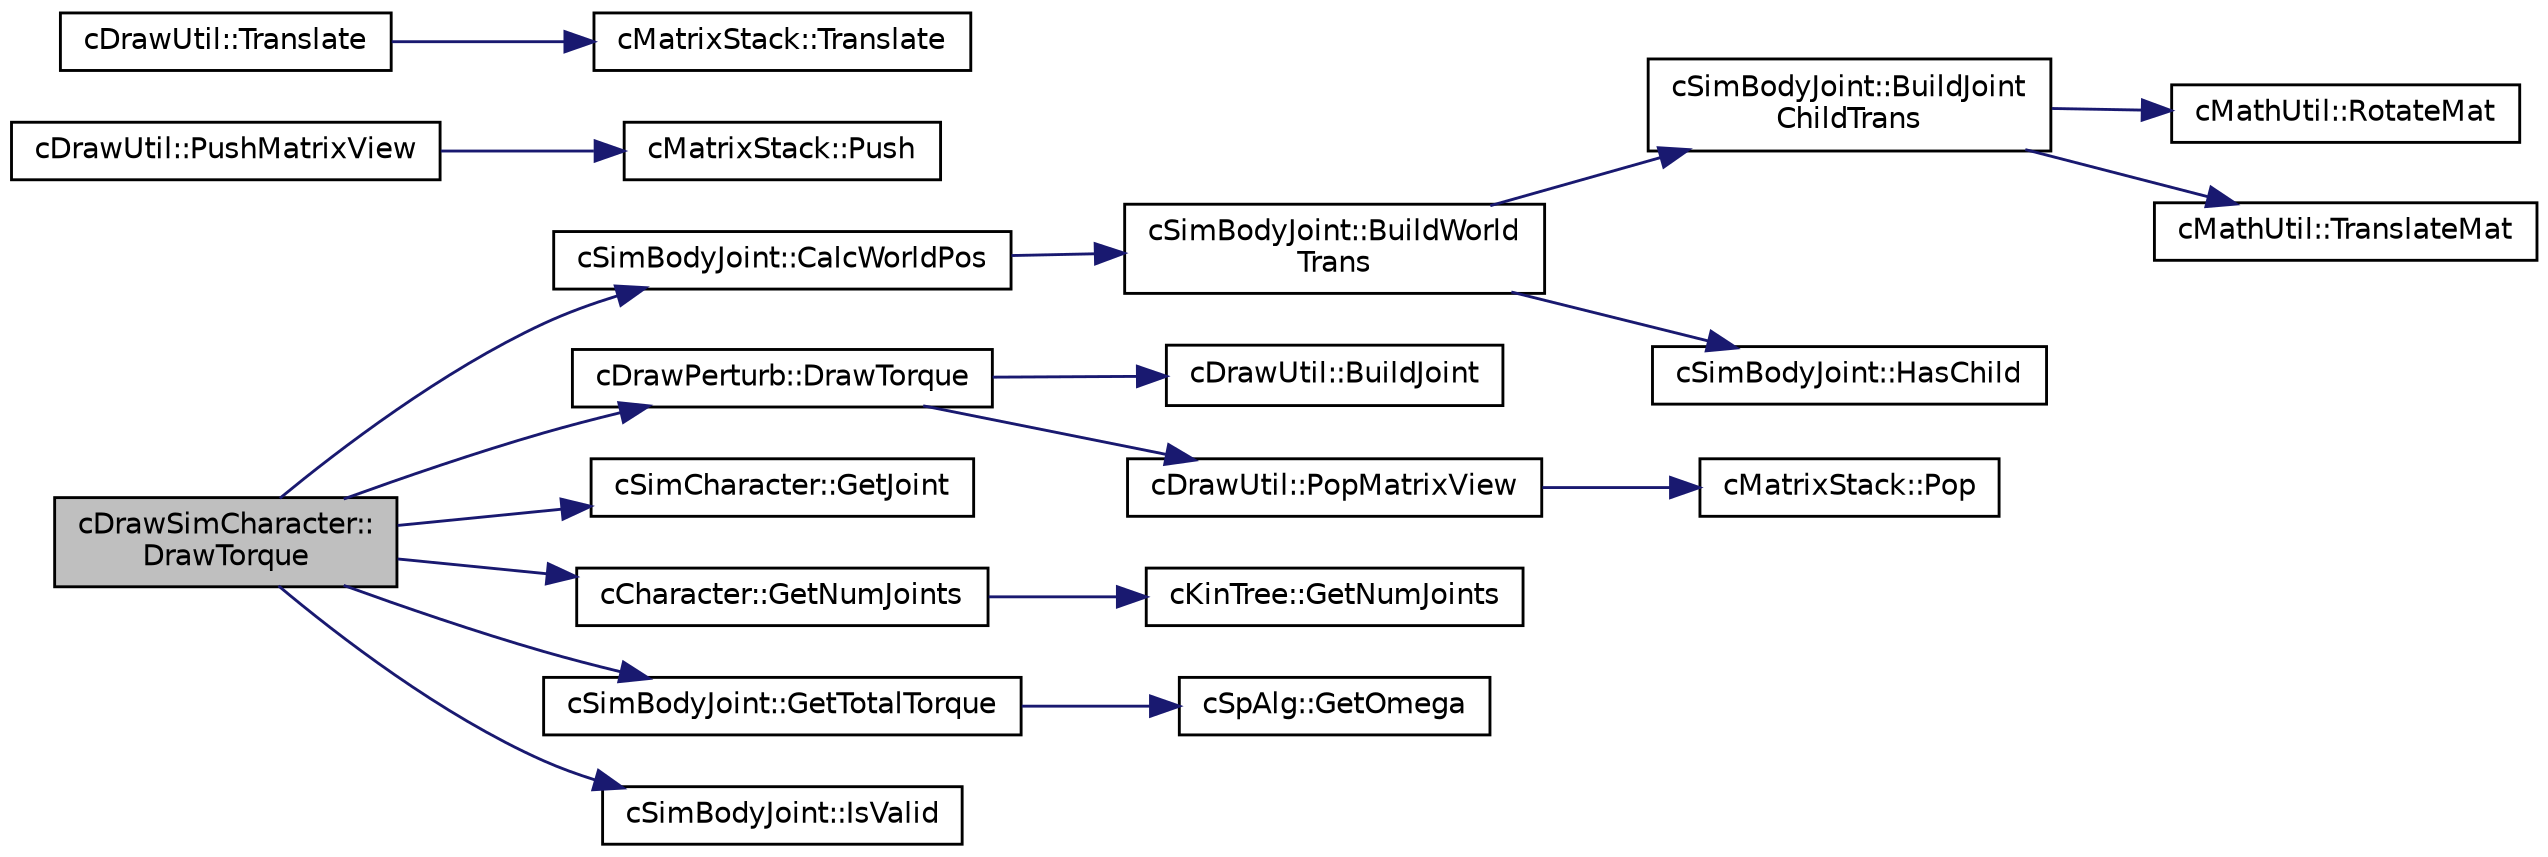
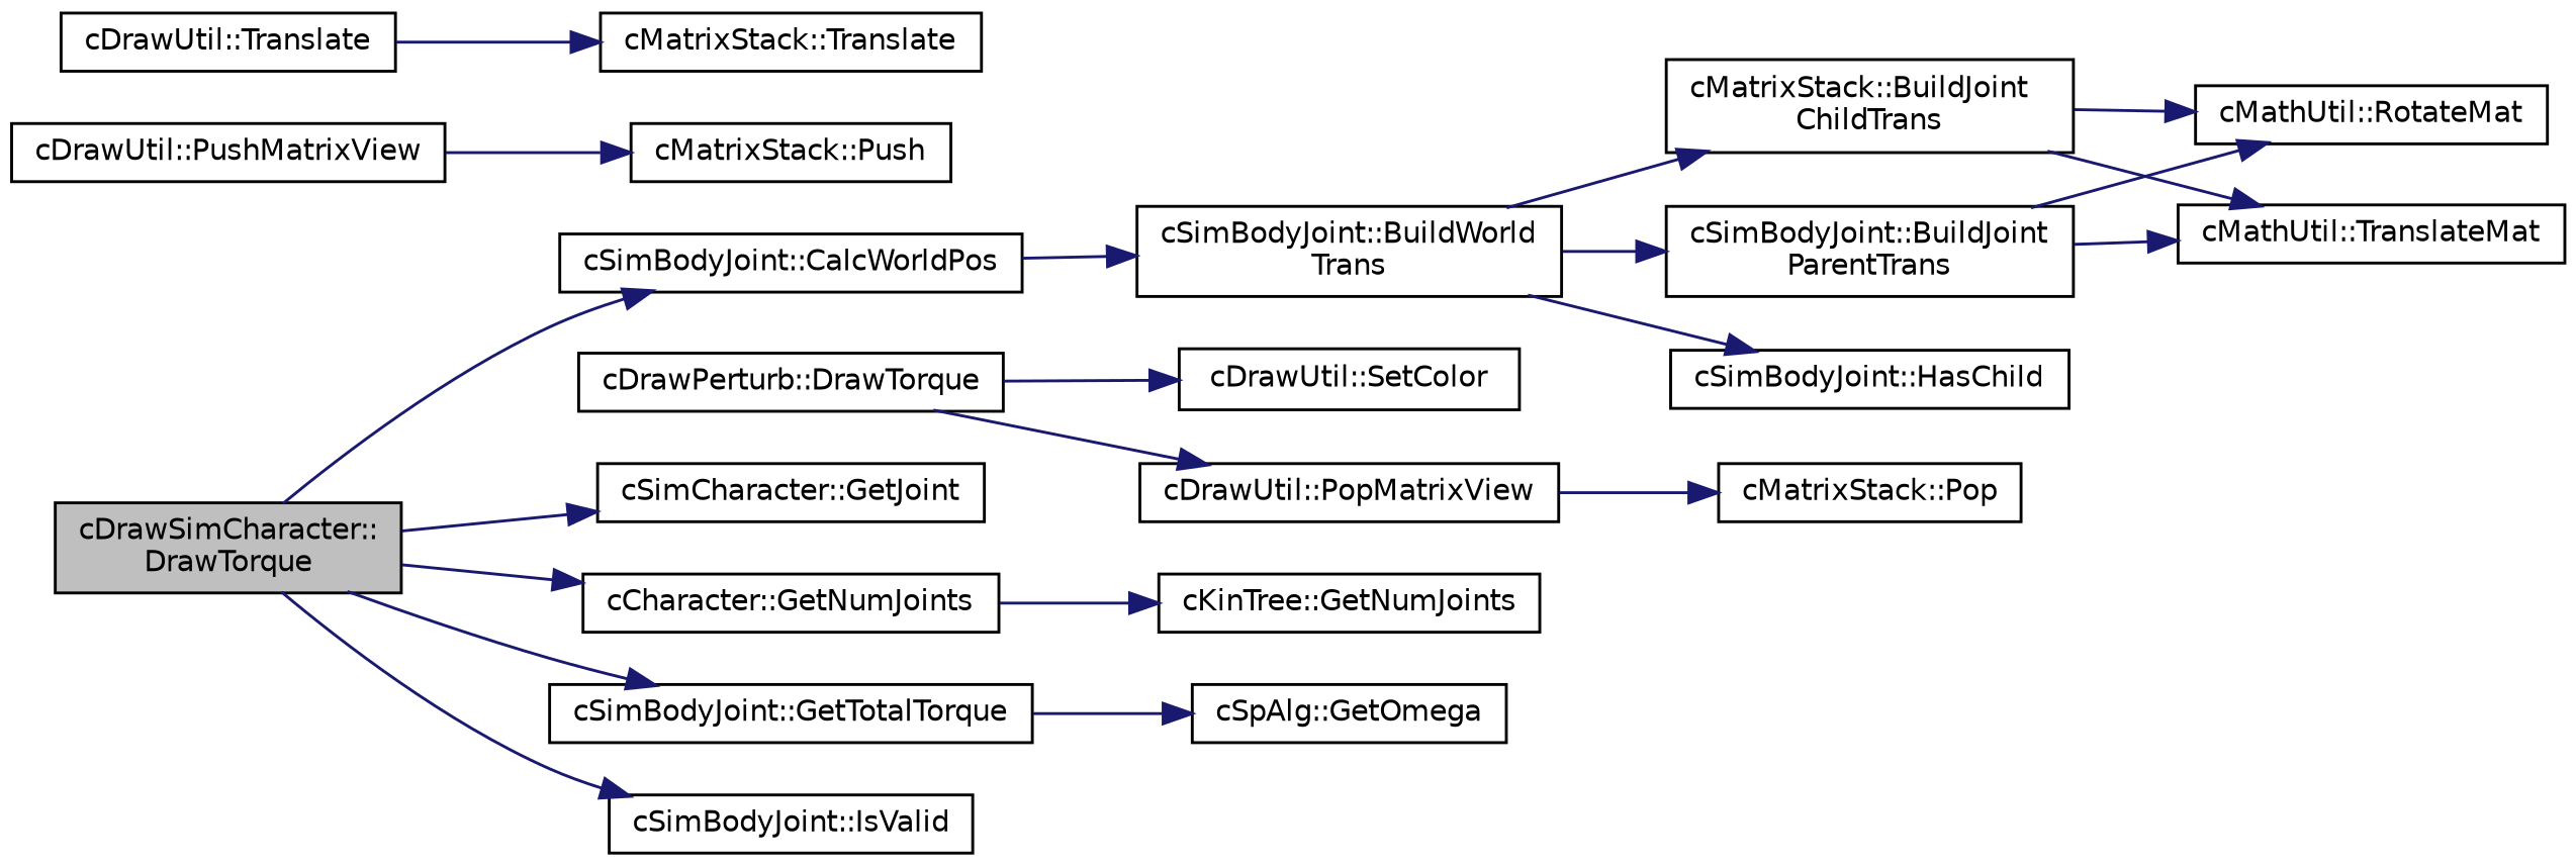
  digraph {
    rankdir=LR
    node [color=black fillcolor=white fontname=Helvetica fontsize=10 shape=record style=filled]
    edge [color=midnightblue fontname=Helvetica fontsize=10 labelfontname=Helvetica labelfontsize=10 style=solid]
    n1 [fillcolor=grey75 fontcolor=black height=0.2 label="cDrawSimCharacter::\lDrawTorque" width=0.4]
    n2 [height=0.2 label="cSimBodyJoint::CalcWorldPos" width=0.4]
    n3 [height=0.2 label="cDrawPerturb::DrawTorque" width=0.4]
    n4 [height=0.2 label="cSimCharacter::GetJoint" width=0.4]
    n5 [height=0.2 label="cCharacter::GetNumJoints" width=0.4]
    n6 [height=0.2 label="cSimBodyJoint::GetTotalTorque" width=0.4]
    n7 [height=0.2 label="cSimBodyJoint::IsValid" width=0.4]
    n8 [height=0.2 label="cSimBodyJoint::BuildWorld\lTrans" width=0.4]
    n9 [height=0.2 label="cDrawUtil::PopMatrixView" width=0.4]
-   n10 [height=0.2 label="cDrawUtil::BuildJoint" width=0.4]
+   n10 [height=0.2 label="cDrawUtil::SetColor" width=0.4]
    n11 [height=0.2 label="cKinTree::GetNumJoints" width=0.4]
    n12 [height=0.2 label="cSpAlg::GetOmega" width=0.4]
-   n13 [height=0.2 label="cSimBodyJoint::BuildJoint\lChildTrans" width=0.4]
+   n13 [height=0.2 label="cMatrixStack::BuildJoint\lChildTrans" width=0.4]
+   n14 [height=0.2 label="cSimBodyJoint::BuildJoint\lParentTrans" width=0.4]
    n15 [height=0.2 label="cSimBodyJoint::HasChild" width=0.4]
    n16 [height=0.2 label="cMathUtil::RotateMat" width=0.4]
    n17 [height=0.2 label="cMathUtil::TranslateMat" width=0.4]
    n18 [height=0.2 label="cMatrixStack::Pop" width=0.4]
    n19 [height=0.2 label="cDrawUtil::PushMatrixView" width=0.4]
    n20 [height=0.2 label="cMatrixStack::Push" width=0.4]
    n21 [height=0.2 label="cDrawUtil::Translate" width=0.4]
    n22 [height=0.2 label="cMatrixStack::Translate" width=0.4]
    n1 -> n2
-   n1 -> n3
    n1 -> n4
    n1 -> n5
    n1 -> n6
    n1 -> n7
    n2 -> n8
    n3 -> n9
    n3 -> n10
    n5 -> n11
    n6 -> n12
    n8 -> n13
+   n8 -> n14
    n8 -> n15
    n9 -> n18
    n13 -> n16
    n13 -> n17
+   n14 -> n16
+   n14 -> n17
    n19 -> n20
    n21 -> n22
  }
